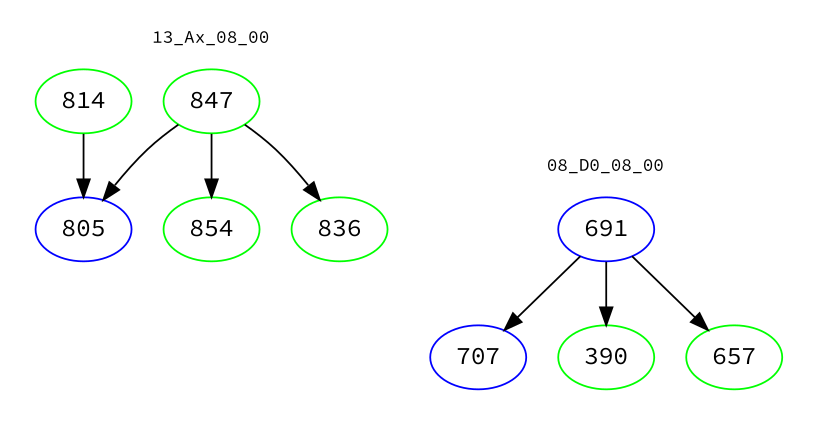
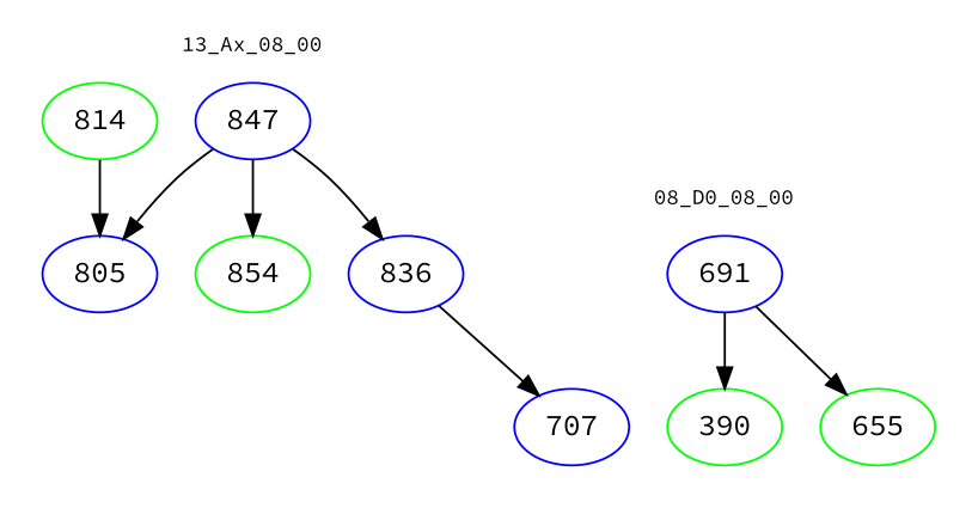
  digraph {
    fontname="Source Code Pro"
    node [color=green fontname="Source Code Pro"]
    edge [color=black fontname="Source Code Pro"]
-   n1 [label=847]
+   n1 [color=blue label=847]
    n2 [color=blue label=805]
    n3 [label=854]
-   n4 [label=836]
+   n4 [color=blue label=836]
    n5 [label=814]
    n6 [color=blue label=691]
-   n7 [label=657]
+   n7 [label=655]
    n8 [color=blue label=707]
    n9 [label=390]
    subgraph cluster_1 {
      color=white
      fontsize=10
      label="13_Ax_08_00"
      n1
      n2
      n3
      n4
      n5
    }
    subgraph cluster_2 {
      color=white
      fontsize=10
      label="08_D0_08_00"
      n6
      n7
      n8
      n9
    }
    n1 -> n2
    n1 -> n3
    n1 -> n4
    n5 -> n2
    n6 -> n7
-   n6 -> n8
+   n4 -> n8
    n6 -> n9
  }
